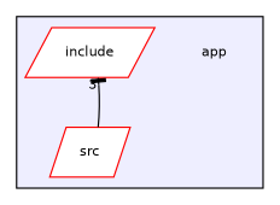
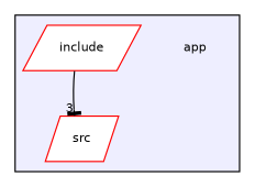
  digraph {
    compound=true
    node [fontname=Helvetica fontsize=10 shape=parallelogram color=red fillcolor=white style=filled]
    n1 [label=app shape=plaintext color="" fillcolor="" style=""]
    n2 [label=include]
    n3 [label=src]
    subgraph cluster_1 {
      bgcolor="#eeeeff"
      pencolor=black
      n1
      n2
      n3
    }
-   n3 -> n2 [headlabel=3 labeldistance=1.5 labelfontname=Helvetica labelfontsize=10 arrowhead=tee]
+   n2 -> n3 [headlabel=3 labeldistance=1.5 labelfontname=Helvetica labelfontsize=10 arrowhead=tee]
  }
